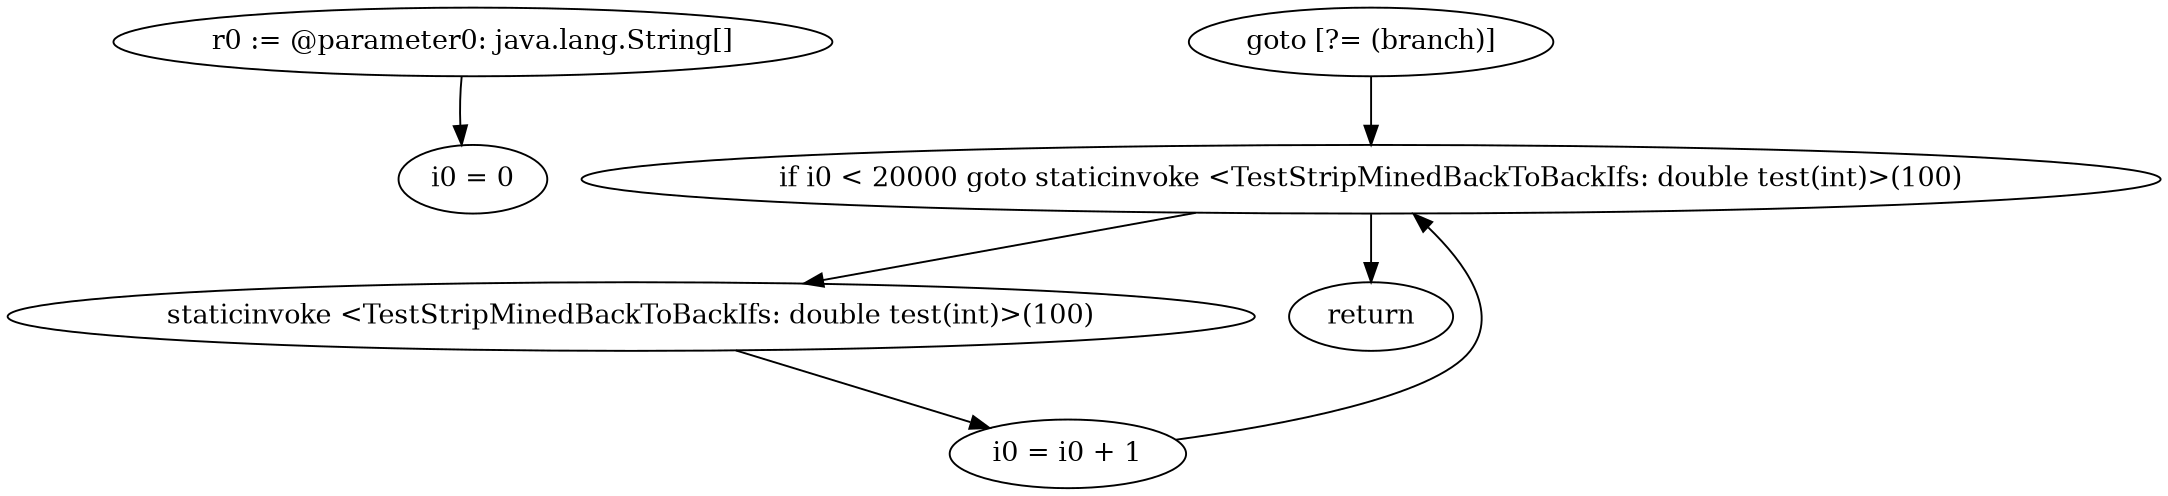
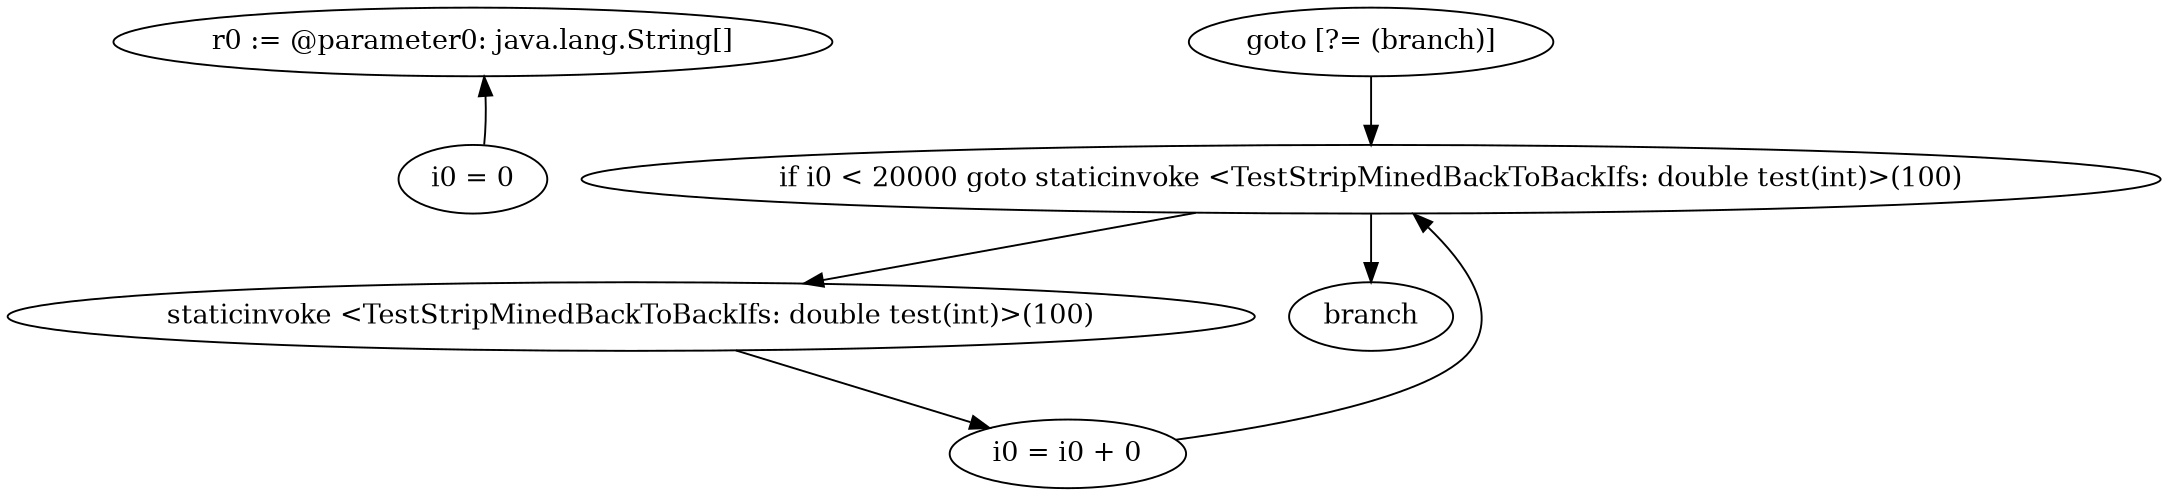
  digraph {
    "r0 := @parameter0: java.lang.String[]"
    "i0 = 0"
    "goto [?= (branch)]"
    "if i0 < 20000 goto staticinvoke <TestStripMinedBackToBackIfs: double test(int)>(100)"
    "staticinvoke <TestStripMinedBackToBackIfs: double test(int)>(100)"
-   return
-   "i0 = i0 + 1"
-   "r0 := @parameter0: java.lang.String[]" -> "i0 = 0"
+   return [label=branch]
+   "i0 = i0 + 1" [label="i0 = i0 + 0"]
+   "i0 = 0" -> "r0 := @parameter0: java.lang.String[]"
    "goto [?= (branch)]" -> "if i0 < 20000 goto staticinvoke <TestStripMinedBackToBackIfs: double test(int)>(100)"
    "if i0 < 20000 goto staticinvoke <TestStripMinedBackToBackIfs: double test(int)>(100)" -> "staticinvoke <TestStripMinedBackToBackIfs: double test(int)>(100)"
    "if i0 < 20000 goto staticinvoke <TestStripMinedBackToBackIfs: double test(int)>(100)" -> return
    "staticinvoke <TestStripMinedBackToBackIfs: double test(int)>(100)" -> "i0 = i0 + 1"
    "i0 = i0 + 1" -> "if i0 < 20000 goto staticinvoke <TestStripMinedBackToBackIfs: double test(int)>(100)"
  }
